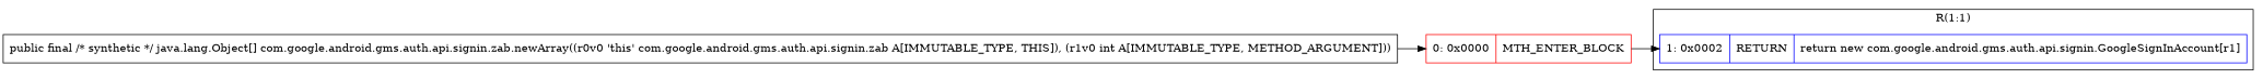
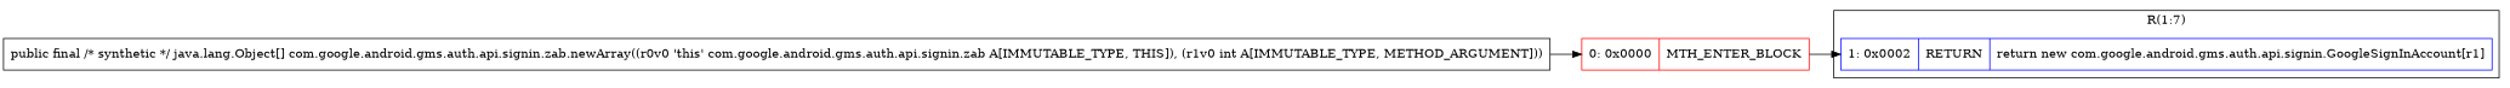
  digraph {
    rankdir=LR
    node [shape=record]
    n1 [color=blue label="{1\:\ 0x0002|RETURN\l|return new com.google.android.gms.auth.api.signin.GoogleSignInAccount[r1]\l}"]
    n2 [color=red label="{0\:\ 0x0000|MTH_ENTER_BLOCK\l}"]
    n3 [label="{public final \/* synthetic *\/ java.lang.Object[] com.google.android.gms.auth.api.signin.zab.newArray((r0v0 'this' com.google.android.gms.auth.api.signin.zab A[IMMUTABLE_TYPE, THIS]), (r1v0 int A[IMMUTABLE_TYPE, METHOD_ARGUMENT])) }"]
    subgraph cluster_1 {
-     label="R(1:1)"
+     label="R(1:7)"
      n1
    }
    n2 -> n1
    n3 -> n2
  }
